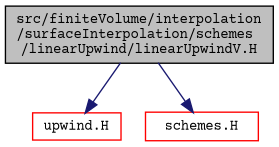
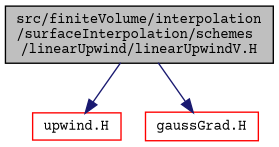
  digraph {
    fontname="Courier Prime"
    node [color=red fontname="Courier Prime" fontsize=10 shape=record]
    edge [color=midnightblue fontname="Courier Prime" fontsize=10 labelfontname=Helvetica labelfontsize=10 style=solid]
    n1 [color=black fillcolor=grey75 fontcolor=black height=0.2 label="src/finiteVolume/interpolation\l/surfaceInterpolation/schemes\l/linearUpwind/linearUpwindV.H" style=filled width=0.4]
    n2 [height=0.2 label="upwind.H" width=0.4]
-   n3 [height=0.2 label="schemes.H" width=0.4]
+   n3 [height=0.2 label="gaussGrad.H" width=0.4]
    n1 -> n2
    n1 -> n3
  }
